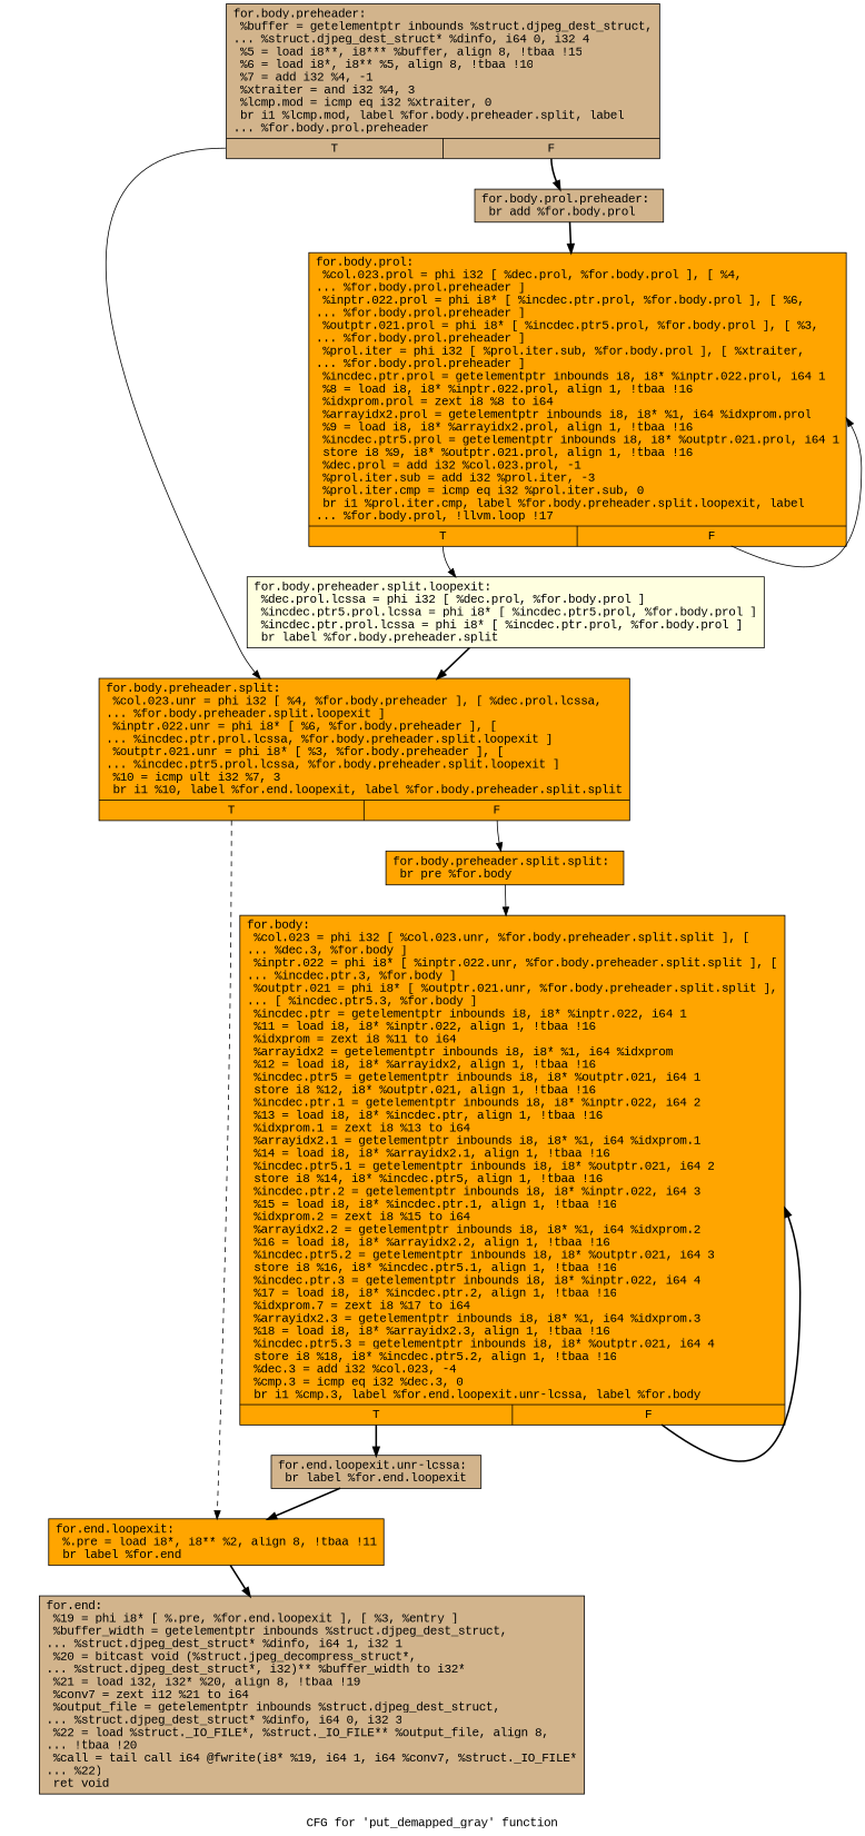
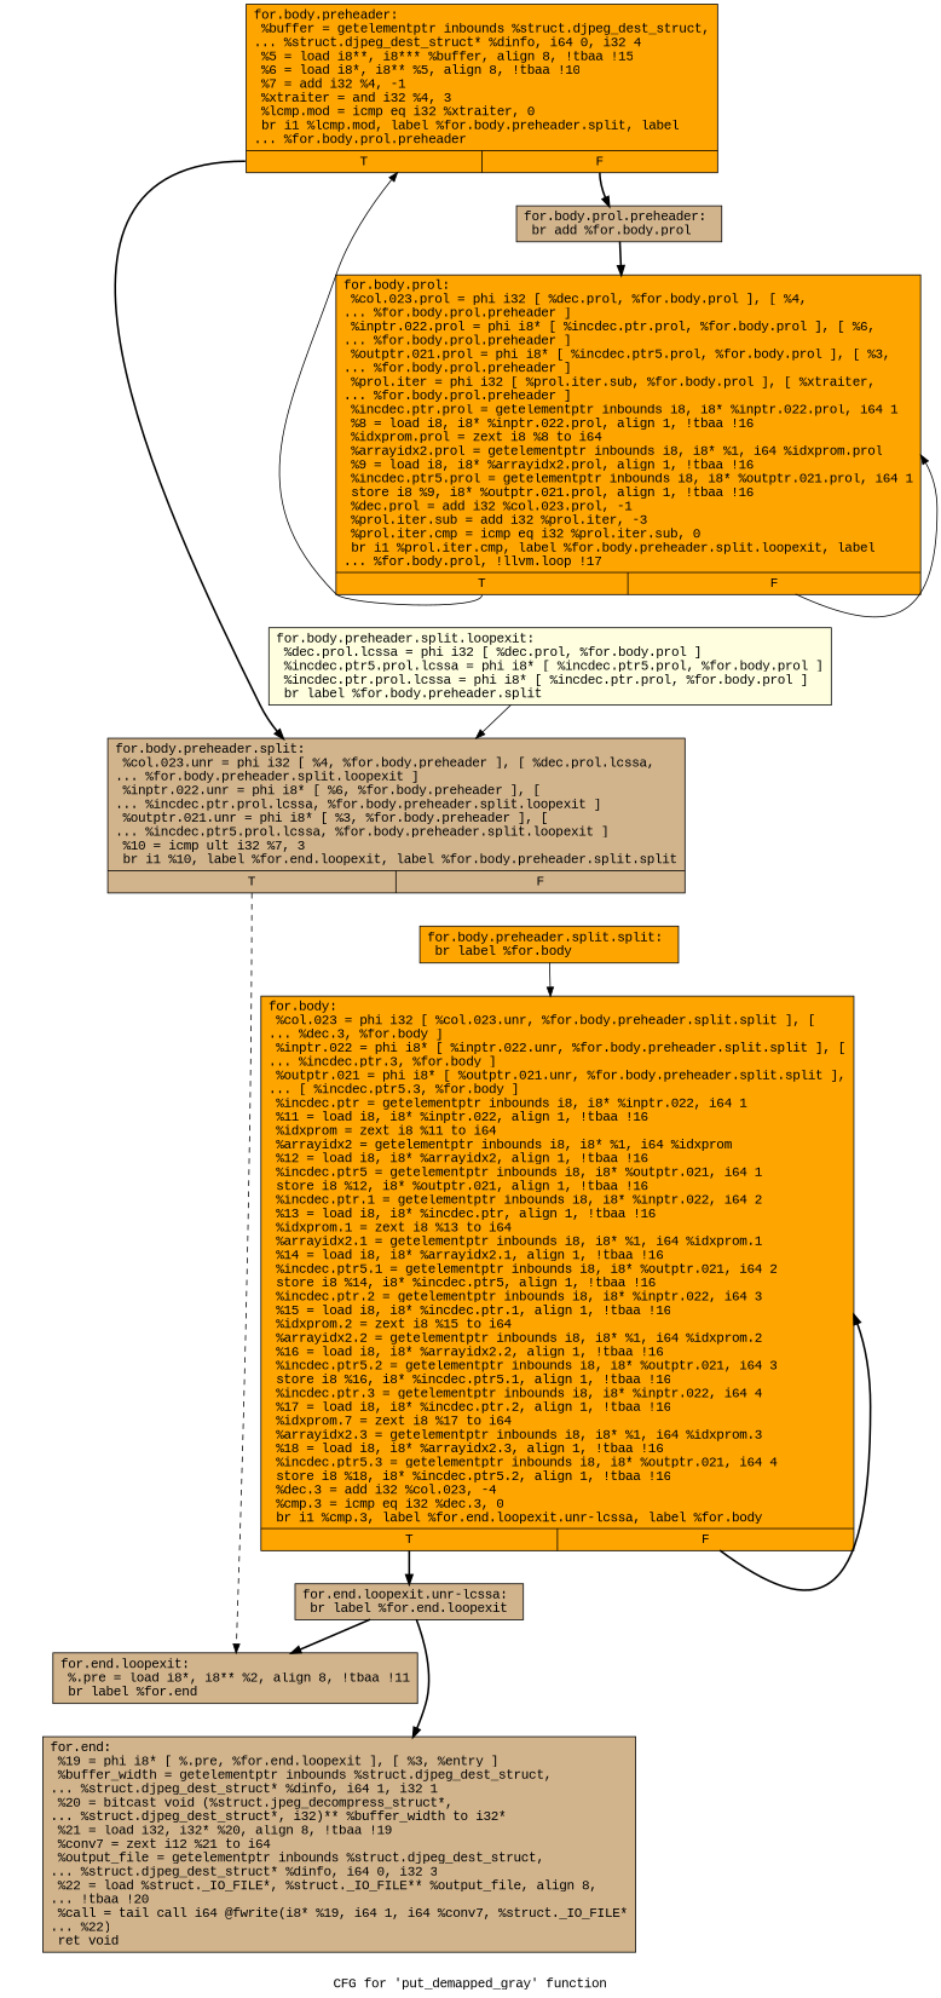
  digraph {
    fontname="Liberation Mono"
    label="CFG for 'put_demapped_gray' function"
    node [fillcolor=orange fontname="Liberation Mono" shape=record style=filled]
    edge [fontname="Liberation Mono" style=bold]
    n1 [fillcolor=tan label="{for.end:                                          \l  %19 = phi i8* [ %.pre, %for.end.loopexit ], [ %3, %entry ]\l  %buffer_width = getelementptr inbounds %struct.djpeg_dest_struct,\l... %struct.djpeg_dest_struct* %dinfo, i64 1, i32 1\l  %20 = bitcast void (%struct.jpeg_decompress_struct*,\l... %struct.djpeg_dest_struct*, i32)** %buffer_width to i32*\l  %21 = load i32, i32* %20, align 8, !tbaa !19\l  %conv7 = zext i12 %21 to i64\l  %output_file = getelementptr inbounds %struct.djpeg_dest_struct,\l... %struct.djpeg_dest_struct* %dinfo, i64 0, i32 3\l  %22 = load %struct._IO_FILE*, %struct._IO_FILE** %output_file, align 8,\l... !tbaa !20\l  %call = tail call i64 @fwrite(i8* %19, i64 1, i64 %conv7, %struct._IO_FILE*\l... %22)\l  ret void\l}"]
-   n2 [fillcolor=tan label="{for.body.preheader:                               \l  %buffer = getelementptr inbounds %struct.djpeg_dest_struct,\l... %struct.djpeg_dest_struct* %dinfo, i64 0, i32 4\l  %5 = load i8**, i8*** %buffer, align 8, !tbaa !15\l  %6 = load i8*, i8** %5, align 8, !tbaa !10\l  %7 = add i32 %4, -1\l  %xtraiter = and i32 %4, 3\l  %lcmp.mod = icmp eq i32 %xtraiter, 0\l  br i1 %lcmp.mod, label %for.body.preheader.split, label\l... %for.body.prol.preheader\l|{<s0>T|<s1>F}}"]
-   n3 [label="{for.body.preheader.split:                         \l  %col.023.unr = phi i32 [ %4, %for.body.preheader ], [ %dec.prol.lcssa,\l... %for.body.preheader.split.loopexit ]\l  %inptr.022.unr = phi i8* [ %6, %for.body.preheader ], [\l... %incdec.ptr.prol.lcssa, %for.body.preheader.split.loopexit ]\l  %outptr.021.unr = phi i8* [ %3, %for.body.preheader ], [\l... %incdec.ptr5.prol.lcssa, %for.body.preheader.split.loopexit ]\l  %10 = icmp ult i32 %7, 3\l  br i1 %10, label %for.end.loopexit, label %for.body.preheader.split.split\l|{<s0>T|<s1>F}}"]
+   n2 [label="{for.body.preheader:                               \l  %buffer = getelementptr inbounds %struct.djpeg_dest_struct,\l... %struct.djpeg_dest_struct* %dinfo, i64 0, i32 4\l  %5 = load i8**, i8*** %buffer, align 8, !tbaa !15\l  %6 = load i8*, i8** %5, align 8, !tbaa !10\l  %7 = add i32 %4, -1\l  %xtraiter = and i32 %4, 3\l  %lcmp.mod = icmp eq i32 %xtraiter, 0\l  br i1 %lcmp.mod, label %for.body.preheader.split, label\l... %for.body.prol.preheader\l|{<s0>T|<s1>F}}"]
+   n3 [fillcolor=tan label="{for.body.preheader.split:                         \l  %col.023.unr = phi i32 [ %4, %for.body.preheader ], [ %dec.prol.lcssa,\l... %for.body.preheader.split.loopexit ]\l  %inptr.022.unr = phi i8* [ %6, %for.body.preheader ], [\l... %incdec.ptr.prol.lcssa, %for.body.preheader.split.loopexit ]\l  %outptr.021.unr = phi i8* [ %3, %for.body.preheader ], [\l... %incdec.ptr5.prol.lcssa, %for.body.preheader.split.loopexit ]\l  %10 = icmp ult i32 %7, 3\l  br i1 %10, label %for.end.loopexit, label %for.body.preheader.split.split\l|{<s0>T|<s1>F}}"]
    n4 [fillcolor=tan label="{for.body.prol.preheader:                          \l  br add %for.body.prol\l}"]
-   n5 [label="{for.end.loopexit:                                 \l  %.pre = load i8*, i8** %2, align 8, !tbaa !11\l  br label %for.end\l}"]
-   n6 [label="{for.body.preheader.split.split:                   \l  br pre %for.body\l}"]
+   n5 [fillcolor=tan label="{for.end.loopexit:                                 \l  %.pre = load i8*, i8** %2, align 8, !tbaa !11\l  br label %for.end\l}"]
+   n6 [label="{for.body.preheader.split.split:                   \l  br label %for.body\l}"]
    n7 [label="{for.body.prol:                                    \l  %col.023.prol = phi i32 [ %dec.prol, %for.body.prol ], [ %4,\l... %for.body.prol.preheader ]\l  %inptr.022.prol = phi i8* [ %incdec.ptr.prol, %for.body.prol ], [ %6,\l... %for.body.prol.preheader ]\l  %outptr.021.prol = phi i8* [ %incdec.ptr5.prol, %for.body.prol ], [ %3,\l... %for.body.prol.preheader ]\l  %prol.iter = phi i32 [ %prol.iter.sub, %for.body.prol ], [ %xtraiter,\l... %for.body.prol.preheader ]\l  %incdec.ptr.prol = getelementptr inbounds i8, i8* %inptr.022.prol, i64 1\l  %8 = load i8, i8* %inptr.022.prol, align 1, !tbaa !16\l  %idxprom.prol = zext i8 %8 to i64\l  %arrayidx2.prol = getelementptr inbounds i8, i8* %1, i64 %idxprom.prol\l  %9 = load i8, i8* %arrayidx2.prol, align 1, !tbaa !16\l  %incdec.ptr5.prol = getelementptr inbounds i8, i8* %outptr.021.prol, i64 1\l  store i8 %9, i8* %outptr.021.prol, align 1, !tbaa !16\l  %dec.prol = add i32 %col.023.prol, -1\l  %prol.iter.sub = add i32 %prol.iter, -3\l  %prol.iter.cmp = icmp eq i32 %prol.iter.sub, 0\l  br i1 %prol.iter.cmp, label %for.body.preheader.split.loopexit, label\l... %for.body.prol, !llvm.loop !17\l|{<s0>T|<s1>F}}"]
    n8 [label="{for.body:                                         \l  %col.023 = phi i32 [ %col.023.unr, %for.body.preheader.split.split ], [\l... %dec.3, %for.body ]\l  %inptr.022 = phi i8* [ %inptr.022.unr, %for.body.preheader.split.split ], [\l... %incdec.ptr.3, %for.body ]\l  %outptr.021 = phi i8* [ %outptr.021.unr, %for.body.preheader.split.split ],\l... [ %incdec.ptr5.3, %for.body ]\l  %incdec.ptr = getelementptr inbounds i8, i8* %inptr.022, i64 1\l  %11 = load i8, i8* %inptr.022, align 1, !tbaa !16\l  %idxprom = zext i8 %11 to i64\l  %arrayidx2 = getelementptr inbounds i8, i8* %1, i64 %idxprom\l  %12 = load i8, i8* %arrayidx2, align 1, !tbaa !16\l  %incdec.ptr5 = getelementptr inbounds i8, i8* %outptr.021, i64 1\l  store i8 %12, i8* %outptr.021, align 1, !tbaa !16\l  %incdec.ptr.1 = getelementptr inbounds i8, i8* %inptr.022, i64 2\l  %13 = load i8, i8* %incdec.ptr, align 1, !tbaa !16\l  %idxprom.1 = zext i8 %13 to i64\l  %arrayidx2.1 = getelementptr inbounds i8, i8* %1, i64 %idxprom.1\l  %14 = load i8, i8* %arrayidx2.1, align 1, !tbaa !16\l  %incdec.ptr5.1 = getelementptr inbounds i8, i8* %outptr.021, i64 2\l  store i8 %14, i8* %incdec.ptr5, align 1, !tbaa !16\l  %incdec.ptr.2 = getelementptr inbounds i8, i8* %inptr.022, i64 3\l  %15 = load i8, i8* %incdec.ptr.1, align 1, !tbaa !16\l  %idxprom.2 = zext i8 %15 to i64\l  %arrayidx2.2 = getelementptr inbounds i8, i8* %1, i64 %idxprom.2\l  %16 = load i8, i8* %arrayidx2.2, align 1, !tbaa !16\l  %incdec.ptr5.2 = getelementptr inbounds i8, i8* %outptr.021, i64 3\l  store i8 %16, i8* %incdec.ptr5.1, align 1, !tbaa !16\l  %incdec.ptr.3 = getelementptr inbounds i8, i8* %inptr.022, i64 4\l  %17 = load i8, i8* %incdec.ptr.2, align 1, !tbaa !16\l  %idxprom.7 = zext i8 %17 to i64\l  %arrayidx2.3 = getelementptr inbounds i8, i8* %1, i64 %idxprom.3\l  %18 = load i8, i8* %arrayidx2.3, align 1, !tbaa !16\l  %incdec.ptr5.3 = getelementptr inbounds i8, i8* %outptr.021, i64 4\l  store i8 %18, i8* %incdec.ptr5.2, align 1, !tbaa !16\l  %dec.3 = add i32 %col.023, -4\l  %cmp.3 = icmp eq i32 %dec.3, 0\l  br i1 %cmp.3, label %for.end.loopexit.unr-lcssa, label %for.body\l|{<s0>T|<s1>F}}"]
    n9 [fillcolor=lightyellow label="{for.body.preheader.split.loopexit:                \l  %dec.prol.lcssa = phi i32 [ %dec.prol, %for.body.prol ]\l  %incdec.ptr5.prol.lcssa = phi i8* [ %incdec.ptr5.prol, %for.body.prol ]\l  %incdec.ptr.prol.lcssa = phi i8* [ %incdec.ptr.prol, %for.body.prol ]\l  br label %for.body.preheader.split\l}"]
    n10 [fillcolor=tan label="{for.end.loopexit.unr-lcssa:                       \l  br label %for.end.loopexit\l}"]
-   n2 -> n3 [style=solid tailport=s0]
+   n2 -> n3 [tailport=s0]
    n2 -> n4 [tailport=s1]
    n3 -> n5 [style=dashed tailport=s0]
-   n3 -> n6 [style=solid tailport=s1]
    n4 -> n7
-   n5 -> n1
+   n10 -> n1
    n6 -> n8 [style=solid]
    n7 -> n7 [style=solid tailport=s1]
-   n7 -> n9 [style=solid tailport=s0]
+   n7 -> n2 [style=solid tailport=s0]
    n8 -> n8 [tailport=s1]
    n8 -> n10 [tailport=s0]
-   n9 -> n3
+   n9 -> n3 [style=solid]
    n10 -> n5
  }
